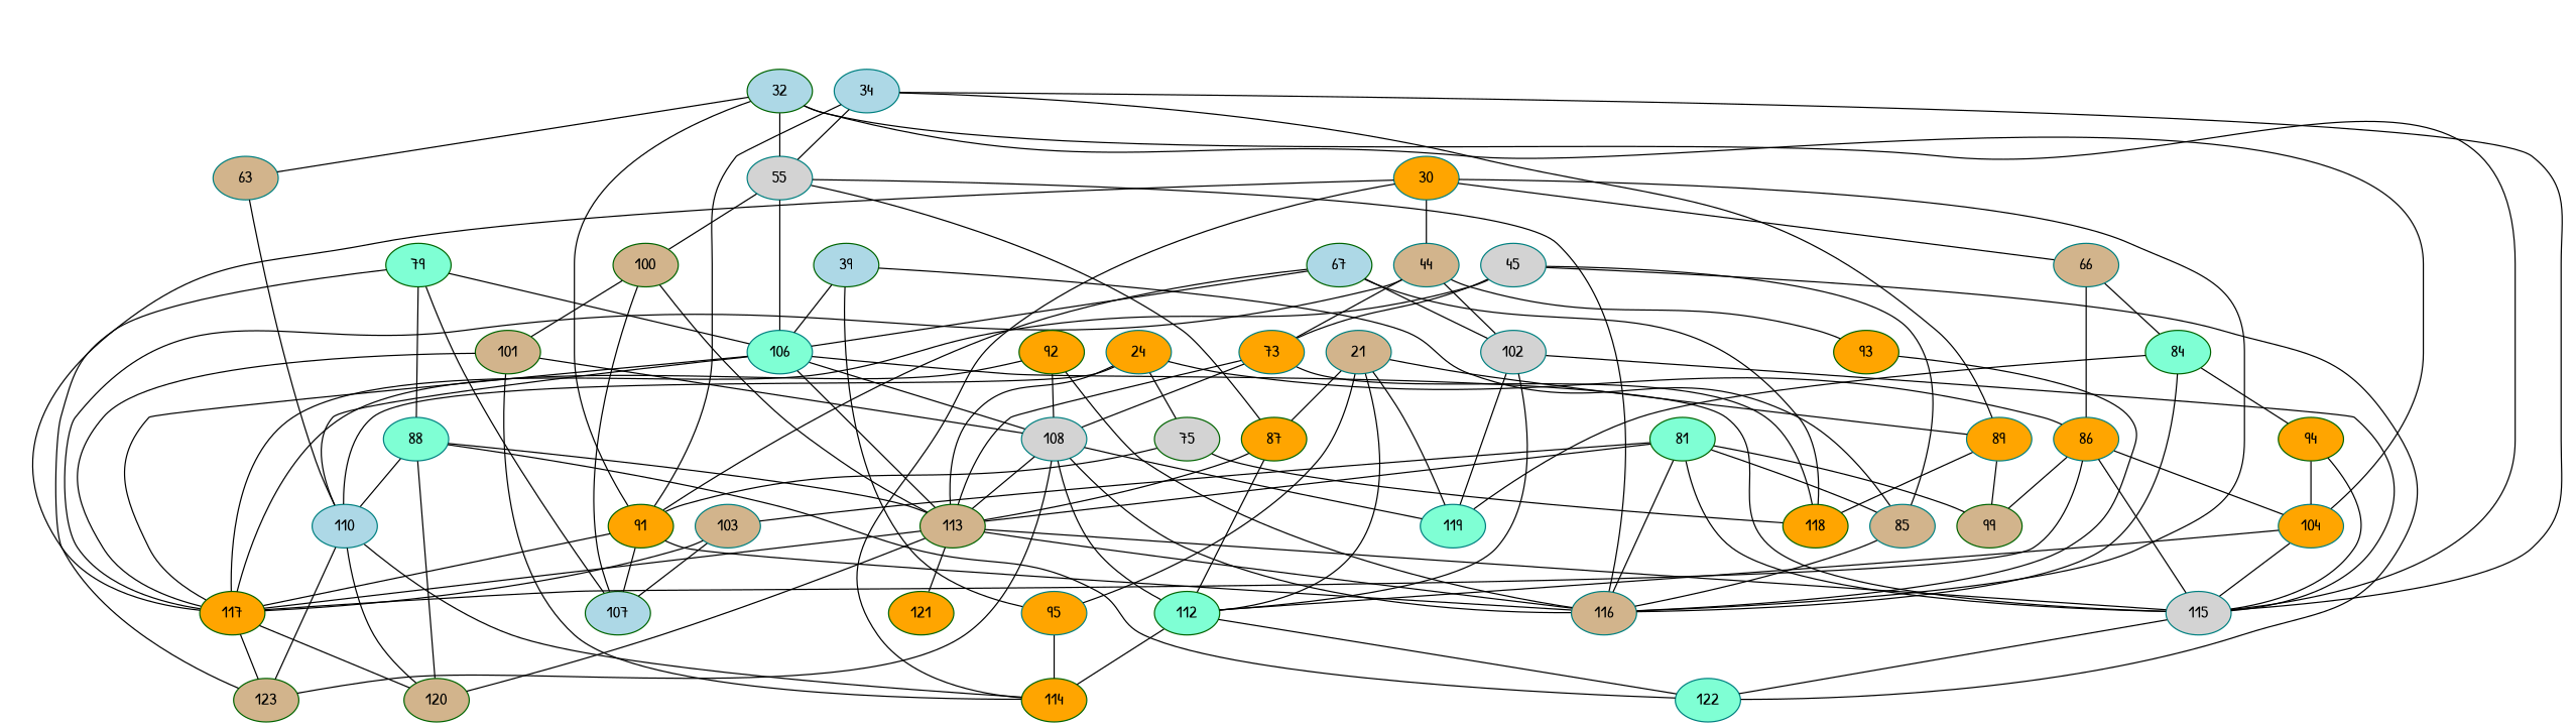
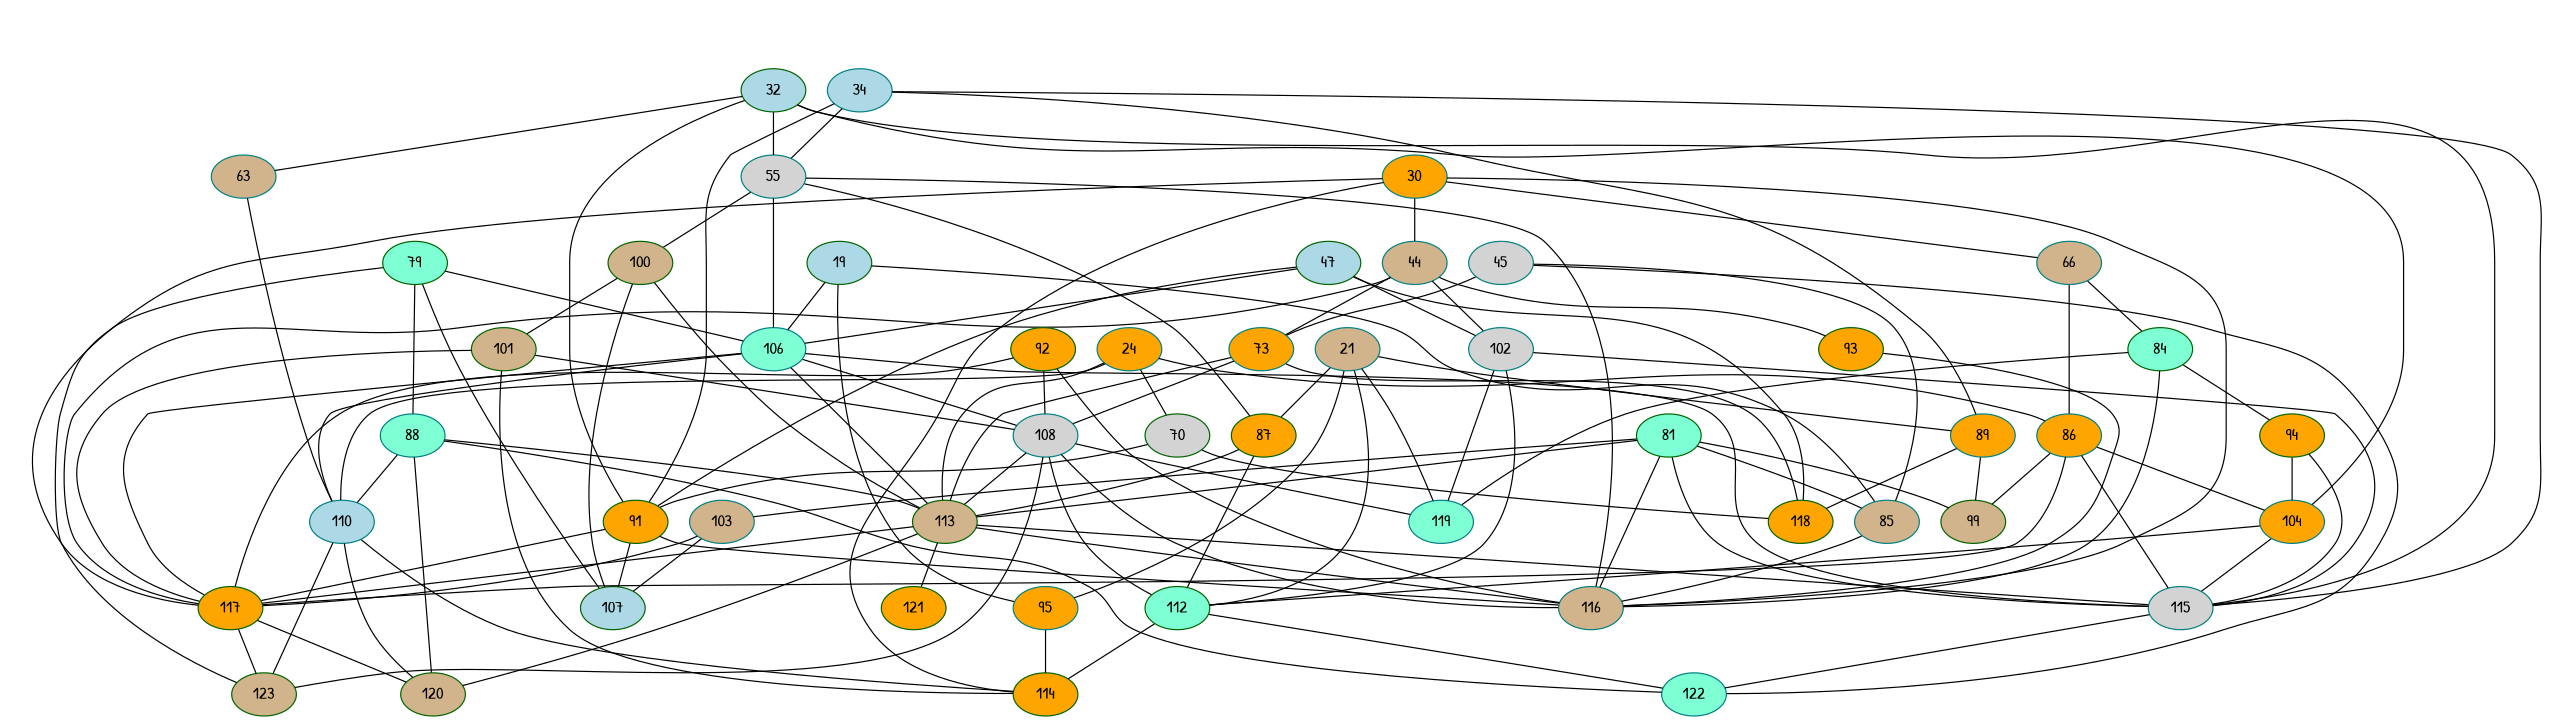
  graph {
    fontname="Patrick Hand"
    node [color=teal fillcolor=orange fontname="Patrick Hand" style=filled]
    edge [fontname="Patrick Hand"]
    21 [fillcolor=tan super="+11"]
    87 [color=darkgreen super="+65"]
    89
    95 [super="+4"]
    112 [color=darkgreen fillcolor=aquamarine super="+6+71"]
    119 [fillcolor=aquamarine super="+60"]
    113 [color=darkgreen fillcolor=tan super="+18+56+97"]
    118 [color=darkgreen]
    99 [color=darkgreen fillcolor=tan super="+1"]
    114 [color=darkgreen super="+83+98"]
    122 [fillcolor=aquamarine]
-   75 [color=darkgreen fillcolor=lightgrey super="+14"]
+   75 [color=darkgreen fillcolor=lightgrey super="+14" label=70]
    91 [color=darkgreen super="+27+64+80"]
    24
    86 [super="+61"]
    110 [fillcolor=lightblue super="+42+54"]
    117 [color=darkgreen super="+105+69"]
    104 [super="+43"]
    115 [fillcolor=lightgrey super="+12+36+109"]
    123 [color=darkgreen fillcolor=tan super="+3"]
    120 [color=darkgreen fillcolor=tan super="+90"]
    116 [fillcolor=tan super="+47+111"]
    121 [color=darkgreen]
    44 [fillcolor=tan super="+37"]
    73 [super="+22"]
    93 [color=darkgreen]
    102 [fillcolor=lightgrey]
    30
    66 [fillcolor=tan super="+16"]
    84 [color=darkgreen fillcolor=aquamarine super="+25"]
    55 [fillcolor=lightgrey super="+23"]
    106 [fillcolor=aquamarine super="+19+57+77"]
    100 [color=darkgreen fillcolor=tan super="+62+70"]
    32 [color=darkgreen fillcolor=lightblue]
    63 [fillcolor=tan]
    107 [color=darkgreen fillcolor=lightblue]
    34 [fillcolor=lightblue]
    85 [fillcolor=tan super="+58"]
-   39 [color=darkgreen fillcolor=lightblue]
+   39 [color=darkgreen fillcolor=lightblue label=19]
    108 [fillcolor=lightgrey super="+72+52"]
    45 [fillcolor=lightgrey]
    101 [color=darkgreen fillcolor=tan super="+74"]
    94 [color=darkgreen]
-   67 [color=darkgreen fillcolor=lightblue super="+50"]
+   67 [color=darkgreen fillcolor=lightblue super="+50" label=47]
    88 [fillcolor=aquamarine super="+76+82"]
    79 [color=darkgreen fillcolor=aquamarine]
    81 [color=darkgreen fillcolor=aquamarine super="+78"]
    103 [fillcolor=tan]
    92 [color=darkgreen super="+59"]
    21 -- 87 [weight=2]
    21 -- 89
    21 -- 95 [weight=2]
    21 -- 112
    21 -- 119
    87 -- 112
    87 -- 113
    89 -- 118
    89 -- 99
    95 -- 114 [weight=3]
    112 -- 114
    112 -- 122
    113 -- 117 [weight=3]
    113 -- 115 [weight=2]
    113 -- 120 [weight=3]
    113 -- 116 [weight=2]
    113 -- 121 [weight=2]
    75 -- 118
    75 -- 91
    91 -- 117
    91 -- 116 [weight=2]
    91 -- 107
    24 -- 113 [weight=2]
    24 -- 75 [weight=2]
    24 -- 86
    24 -- 110
    86 -- 99
    86 -- 117 [weight=2]
    86 -- 104
    86 -- 115 [weight=2]
    110 -- 114
    110 -- 123
    110 -- 120 [weight=2]
    117 -- 123
    117 -- 120
    104 -- 112
    104 -- 115
    115 -- 122
    44 -- 117
    44 -- 73
    44 -- 93
    44 -- 102
    73 -- 113 [weight=2]
    73 -- 118
    73 -- 108
    93 -- 116
    102 -- 112
    102 -- 119
    102 -- 115
    30 -- 114
    30 -- 117
    30 -- 116 [weight=2]
    30 -- 44 [weight=2]
    30 -- 66
    66 -- 86
    66 -- 84
    84 -- 119
    84 -- 116 [weight=2]
    84 -- 94
    55 -- 87
    55 -- 116
    55 -- 106 [weight=2]
    55 -- 100 [weight=2]
    106 -- 113 [weight=3]
    106 -- 110 [weight=2]
    106 -- 117
    106 -- 115
    106 -- 108
    100 -- 113 [weight=2]
    100 -- 107
    100 -- 101
    32 -- 91
    32 -- 104
    32 -- 115
    32 -- 55 [weight=2]
    32 -- 63
    63 -- 110
    34 -- 89
    34 -- 91
    34 -- 115
    34 -- 55 [weight=2]
    85 -- 116 [weight=2]
    39 -- 95
    39 -- 106
    39 -- 85
    108 -- 112 [weight=3]
    108 -- 119 [weight=2]
    108 -- 113 [weight=3]
    108 -- 123
    108 -- 116
    45 -- 122
-   45 -- 117
    45 -- 73
    45 -- 85 [weight=2]
    101 -- 114
    101 -- 117
    101 -- 108
    94 -- 104
    94 -- 115
    67 -- 118 [weight=2]
    67 -- 91
    67 -- 102 [weight=2]
    67 -- 106
    88 -- 113 [weight=2]
    88 -- 122
    88 -- 110
    88 -- 120 [weight=2]
    79 -- 123
    79 -- 106
    79 -- 107
    79 -- 88
    81 -- 113
    81 -- 99 [weight=3]
    81 -- 115 [weight=2]
    81 -- 116
    81 -- 85
    81 -- 103 [weight=2]
    103 -- 117
    103 -- 107
    92 -- 117 [weight=2]
    92 -- 116 [weight=2]
    92 -- 108 [weight=2]
  }
